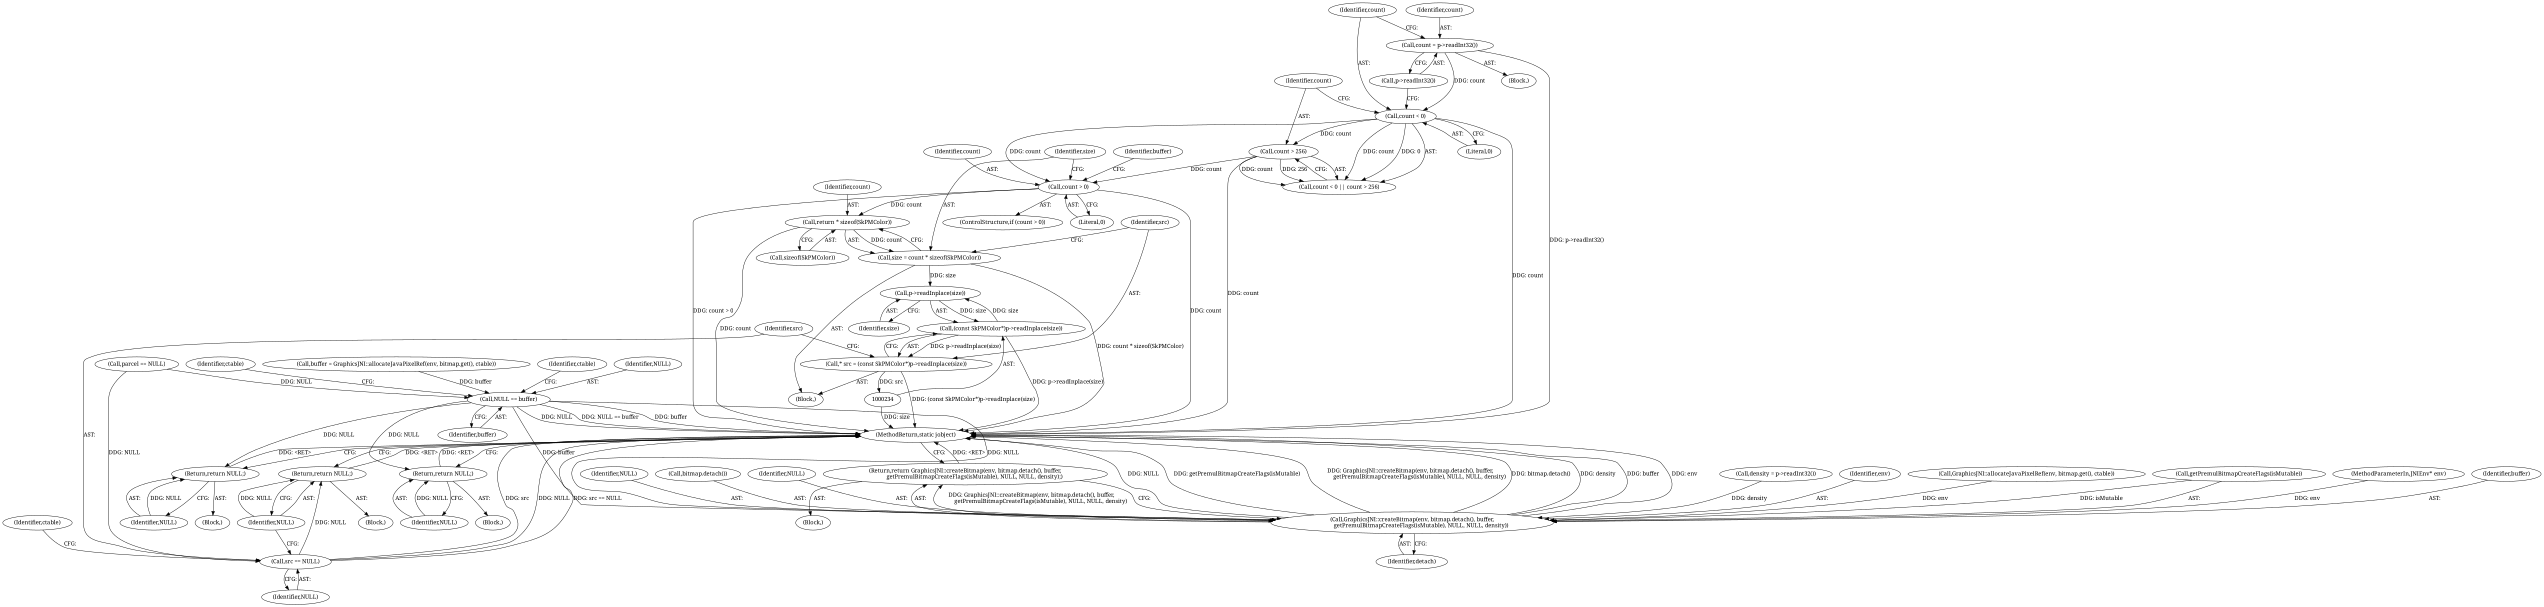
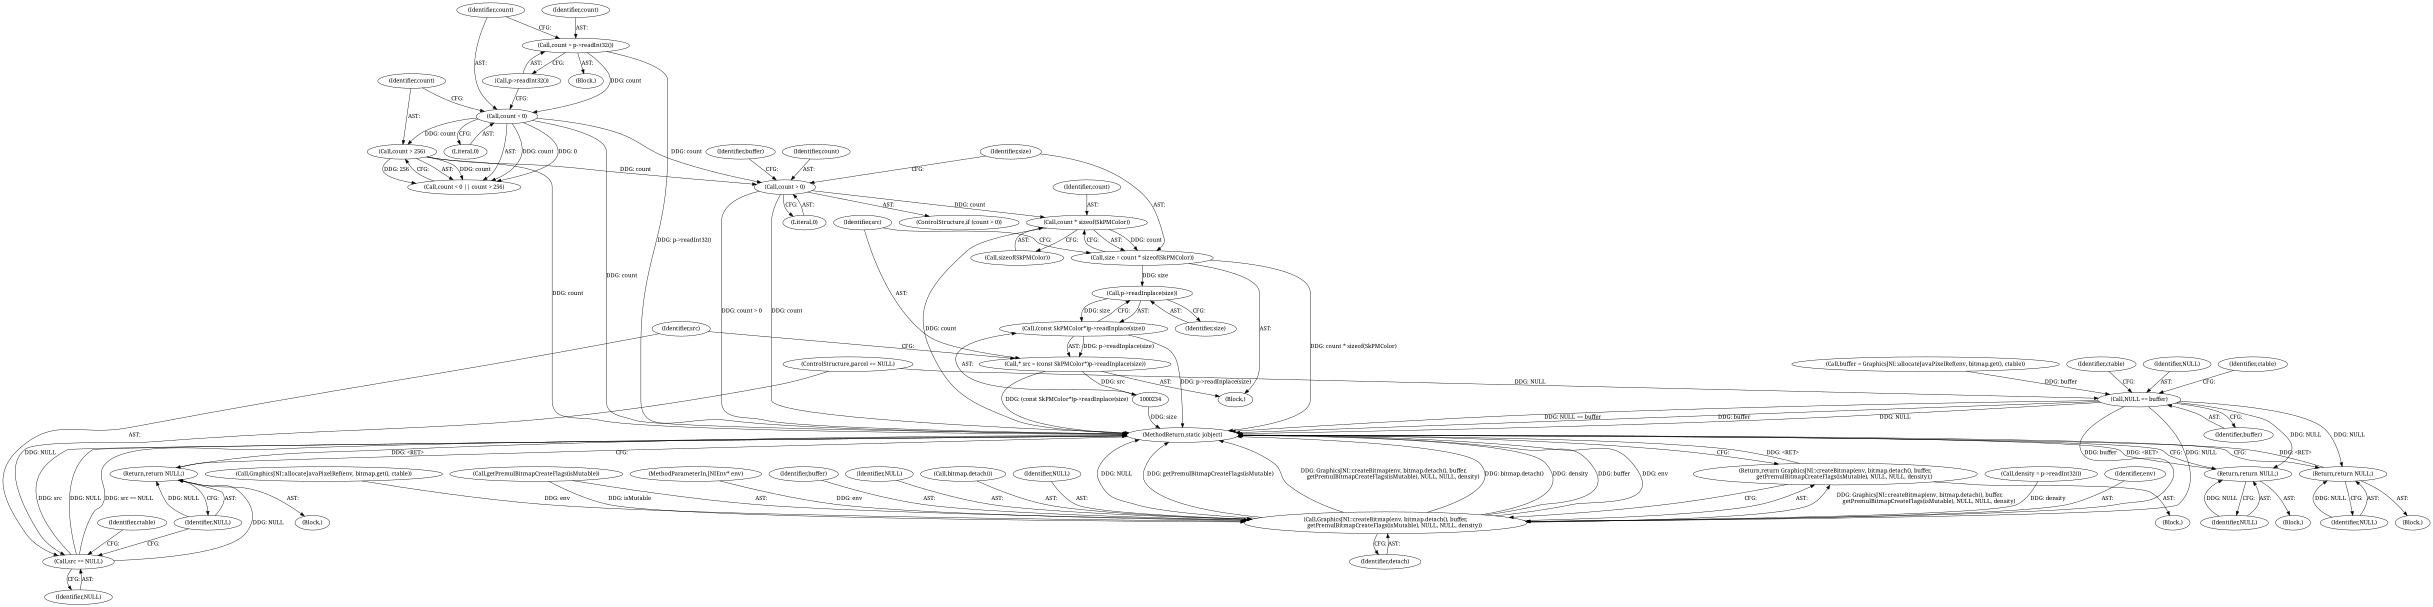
  digraph {
    fontname="Noto Serif"
    node [fontname="Noto Serif"]
    edge [fontname="Noto Serif"]
-   n1 [label="(Call,return * sizeof(SkPMColor))"]
+   n1 [label="(Call,count * sizeof(SkPMColor))"]
    n2 [label="(Call,size = count * sizeof(SkPMColor))"]
    n3 [label="(MethodReturn,static jobject)"]
    n4 [label="(Call,sizeof(SkPMColor))"]
    n5 [label="(Call,p->readInplace(size))"]
    n6 [label="(Block,)"]
    n7 [label="(Return,return NULL;)"]
    n8 [label="(Return,return NULL;)"]
    n9 [label="(Return,return NULL;)"]
    n10 [label="(Return,return GraphicsJNI::createBitmap(env, bitmap.detach(), buffer,\n            getPremulBitmapCreateFlags(isMutable), NULL, NULL, density);)"]
    n11 [label="(Call,count > 0)"]
    n12 [label="(ControlStructure,if (count > 0))"]
    n13 [label="(Literal,0)"]
    n14 [label="(Call,count < 0)"]
    n15 [label="(Call,count > 256)"]
    n16 [label="(Literal,0)"]
    n17 [label="(Call,count < 0 || count > 256)"]
    n18 [label="(Call,count = p->readInt32())"]
    n19 [label="(Call,p->readInt32())"]
    n20 [label="(Block,)"]
    n21 [label="(Call,(const SkPMColor*)p->readInplace(size))"]
    n22 [label="(Identifier,size)"]
    n23 [label="(Call,* src = (const SkPMColor*)p->readInplace(size))"]
    1000234
    n25 [label="(Call,src == NULL)"]
    n26 [label="(Identifier,NULL)"]
    n27 [label="(Identifier,NULL)"]
    n28 [label="(Block,)"]
    n29 [label="(Call,NULL == buffer)"]
    n30 [label="(Call,GraphicsJNI::createBitmap(env, bitmap.detach(), buffer,\n            getPremulBitmapCreateFlags(isMutable), NULL, NULL, density))"]
    n31 [label="(Identifier,buffer)"]
    n32 [label="(Block,)"]
    n33 [label="(Identifier,NULL)"]
    n34 [label="(Block,)"]
    n35 [label="(Identifier,NULL)"]
    n36 [label="(Identifier,detach)"]
    n37 [label="(Block,)"]
    n38 [label="(Call,buffer = GraphicsJNI::allocateJavaPixelRef(env, bitmap.get(), ctable))"]
    n39 [label="(Identifier,count)"]
    n40 [label="(Call,density = p->readInt32())"]
    n41 [label="(Identifier,ctable)"]
    n42 [label="(Identifier,count)"]
    n43 [label="(Identifier,count)"]
    n44 [label="(Identifier,env)"]
    n45 [label="(Call,GraphicsJNI::allocateJavaPixelRef(env, bitmap.get(), ctable))"]
    n46 [label="(Identifier,src)"]
    n47 [label="(Identifier,ctable)"]
    n48 [label="(Call,getPremulBitmapCreateFlags(isMutable))"]
    n49 [label="(MethodParameterIn,JNIEnv* env)"]
    n50 [label="(Identifier,buffer)"]
    n51 [label="(Identifier,buffer)"]
    n52 [label="(Identifier,count)"]
-   n53 [label="(Call,parcel == NULL)"]
+   n53 [label="(ControlStructure,parcel == NULL)"]
    n54 [label="(Identifier,NULL)"]
    n55 [label="(Call,bitmap.detach())"]
    n56 [label="(Identifier,NULL)"]
    n57 [label="(Identifier,count)"]
    n58 [label="(Identifier,NULL)"]
    n59 [label="(Identifier,size)"]
    n60 [label="(Identifier,ctable)"]
    n61 [label="(Identifier,src)"]
    n1 -> n2 [label="AST: "]
    n1 -> n2 [label="DDG: count"]
    n1 -> n3 [label="DDG: count"]
    n1 -> n4 [label="CFG: "]
    n2 -> n1 [label="CFG: "]
    n2 -> n3 [label="DDG: count * sizeof(SkPMColor)"]
    n2 -> n5 [label="DDG: size"]
    n2 -> n6 [label="AST: "]
    n3 -> n7 [label="CFG: "]
    n3 -> n8 [label="CFG: "]
    n3 -> n9 [label="CFG: "]
    n3 -> n10 [label="CFG: "]
    n4 -> n1 [label="AST: "]
    n5 -> n21 [label="AST: "]
    n5 -> n21 [label="DDG: size"]
    n5 -> n22 [label="CFG: "]
    n7 -> n3 [label="DDG: <RET>"]
    n7 -> n27 [label="CFG: "]
    n7 -> n28 [label="AST: "]
    n8 -> n3 [label="DDG: <RET>"]
    n8 -> n32 [label="AST: "]
    n8 -> n33 [label="CFG: "]
    n9 -> n3 [label="DDG: <RET>"]
    n9 -> n34 [label="AST: "]
    n9 -> n35 [label="CFG: "]
    n10 -> n3 [label="DDG: <RET>"]
    n10 -> n30 [label="CFG: "]
    n10 -> n37 [label="AST: "]
    n11 -> n1 [label="DDG: count"]
    n11 -> n3 [label="DDG: count > 0"]
    n11 -> n3 [label="DDG: count"]
    n11 -> n12 [label="AST: "]
    n11 -> n13 [label="CFG: "]
    n13 -> n11 [label="AST: "]
    n14 -> n3 [label="DDG: count"]
    n14 -> n11 [label="DDG: count"]
    n14 -> n15 [label="DDG: count"]
    n14 -> n16 [label="CFG: "]
    n14 -> n17 [label="AST: "]
    n14 -> n17 [label="DDG: count"]
    n14 -> n17 [label="DDG: 0"]
    n15 -> n3 [label="DDG: count"]
    n15 -> n11 [label="DDG: count"]
    n15 -> n17 [label="AST: "]
    n15 -> n17 [label="DDG: count"]
    n15 -> n17 [label="DDG: 256"]
    n16 -> n14 [label="AST: "]
    n17 -> n15 [label="CFG: "]
    n18 -> n3 [label="DDG: p->readInt32()"]
    n18 -> n14 [label="DDG: count"]
    n18 -> n19 [label="CFG: "]
    n18 -> n20 [label="AST: "]
    n19 -> n14 [label="CFG: "]
    n19 -> n18 [label="AST: "]
    n21 -> n3 [label="DDG: p->readInplace(size)"]
-   n21 -> n5 [label="DDG: size"]
+   n21 -> n5 [label="CFG: "]
    n21 -> n23 [label="AST: "]
    n21 -> n23 [label="DDG: p->readInplace(size)"]
    n22 -> n5 [label="AST: "]
    n23 -> n3 [label="DDG: (const SkPMColor*)p->readInplace(size)"]
    n23 -> n6 [label="AST: "]
-   n23 -> n21 [label="CFG: "]
    n23 -> 1000234 [label="DDG: src"]
    1000234 -> n3 [label="DDG: size"]
    1000234 -> n21 [label="AST: "]
    n25 -> n3 [label="DDG: src"]
    n25 -> n3 [label="DDG: NULL"]
    n25 -> n3 [label="DDG: src == NULL"]
    n25 -> n7 [label="DDG: NULL"]
    n25 -> n26 [label="CFG: "]
    n26 -> n25 [label="AST: "]
    n27 -> n7 [label="AST: "]
    n27 -> n7 [label="DDG: NULL"]
    n27 -> n25 [label="CFG: "]
    n29 -> n3 [label="DDG: buffer"]
    n29 -> n3 [label="DDG: NULL"]
    n29 -> n3 [label="DDG: NULL == buffer"]
    n29 -> n8 [label="DDG: NULL"]
    n29 -> n9 [label="DDG: NULL"]
    n29 -> n30 [label="DDG: buffer"]
    n29 -> n30 [label="DDG: NULL"]
    n29 -> n31 [label="CFG: "]
    n30 -> n3 [label="DDG: NULL"]
    n30 -> n3 [label="DDG: getPremulBitmapCreateFlags(isMutable)"]
    n30 -> n3 [label="DDG: GraphicsJNI::createBitmap(env, bitmap.detach(), buffer,\n            getPremulBitmapCreateFlags(isMutable), NULL, NULL, density)"]
    n30 -> n3 [label="DDG: bitmap.detach()"]
    n30 -> n3 [label="DDG: density"]
    n30 -> n3 [label="DDG: buffer"]
    n30 -> n3 [label="DDG: env"]
    n30 -> n10 [label="AST: "]
    n30 -> n10 [label="DDG: GraphicsJNI::createBitmap(env, bitmap.detach(), buffer,\n            getPremulBitmapCreateFlags(isMutable), NULL, NULL, density)"]
    n30 -> n36 [label="CFG: "]
    n31 -> n29 [label="AST: "]
    n33 -> n8 [label="AST: "]
    n33 -> n8 [label="DDG: NULL"]
    n35 -> n9 [label="AST: "]
    n35 -> n9 [label="DDG: NULL"]
    n36 -> n30 [label="AST: "]
    n38 -> n29 [label="DDG: buffer"]
    n39 -> n18 [label="AST: "]
    n40 -> n30 [label="DDG: density"]
    n41 -> n29 [label="CFG: "]
    n42 -> n14 [label="CFG: "]
    n42 -> n15 [label="AST: "]
    n43 -> n14 [label="AST: "]
    n43 -> n18 [label="CFG: "]
    n44 -> n30 [label="AST: "]
    n45 -> n30 [label="DDG: env"]
    n46 -> n2 [label="CFG: "]
    n46 -> n23 [label="AST: "]
    n47 -> n25 [label="CFG: "]
    n48 -> n30 [label="AST: "]
    n48 -> n30 [label="DDG: isMutable"]
    n49 -> n30 [label="DDG: env"]
    n50 -> n11 [label="CFG: "]
    n51 -> n30 [label="AST: "]
    n52 -> n11 [label="AST: "]
    n53 -> n25 [label="DDG: NULL"]
    n53 -> n29 [label="DDG: NULL"]
    n54 -> n30 [label="AST: "]
    n55 -> n30 [label="AST: "]
    n56 -> n29 [label="AST: "]
    n57 -> n1 [label="AST: "]
    n58 -> n30 [label="AST: "]
    n59 -> n2 [label="AST: "]
    n59 -> n11 [label="CFG: "]
    n60 -> n29 [label="CFG: "]
    n61 -> n23 [label="CFG: "]
    n61 -> n25 [label="AST: "]
  }
